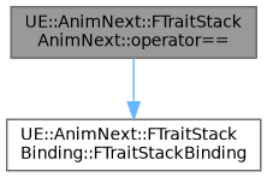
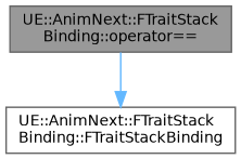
  digraph {
    rankdir=TB
    node [fontname=Helvetica fontsize=10 shape=box style=filled]
-   n1 [color=gray40 fillcolor=grey60 fontcolor=black height=0.2 label="UE::AnimNext::FTraitStack\lAnimNext::operator==" width=0.4]
+   n1 [color=gray40 fillcolor=grey60 fontcolor=black height=0.2 label="UE::AnimNext::FTraitStack\lBinding::operator==" width=0.4]
    n2 [color=grey40 fillcolor=white height=0.2 label="UE::AnimNext::FTraitStack\lBinding::FTraitStackBinding" width=0.4]
    n1 -> n2 [color=steelblue1 fontname=Helvetica fontsize=10 labelfontname=Helvetica labelfontsize=10 style=solid]
  }
